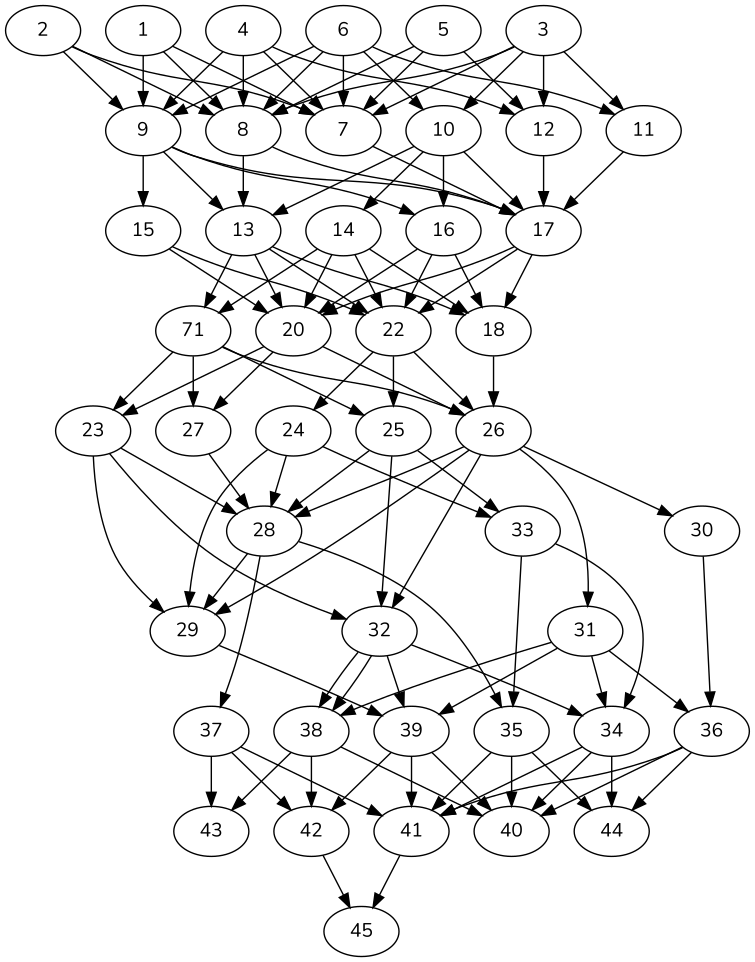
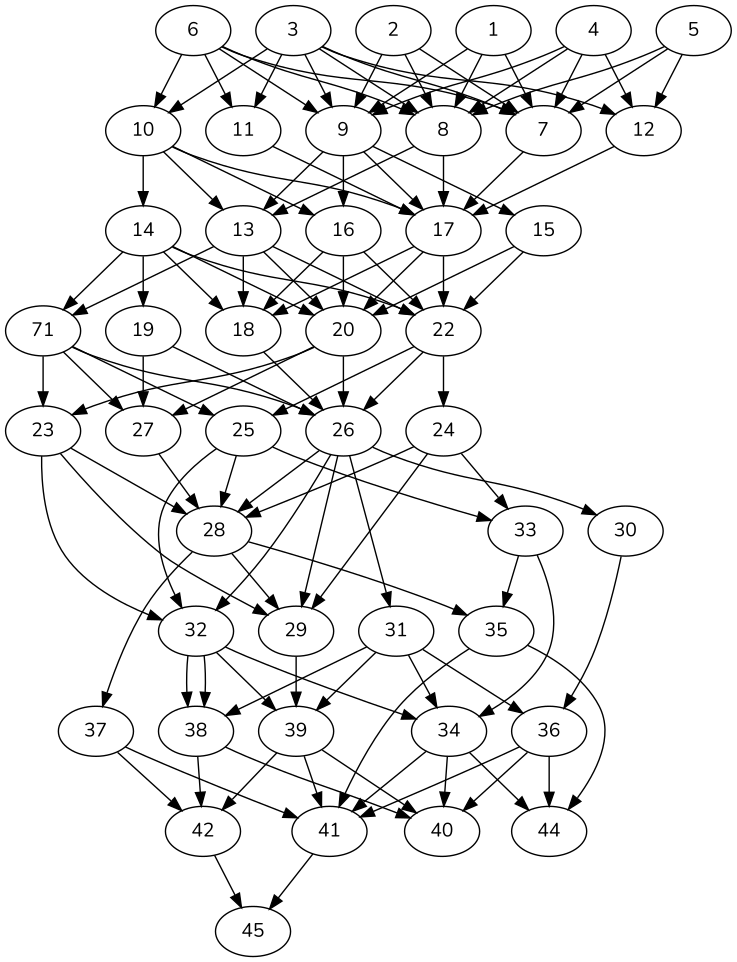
  digraph {
    fontname=Nunito
    node [alpha=0.13 fontname=Nunito]
    edge [fontname=Nunito]
    1 [alpha=0.04 expect_size=15534080]
    7 [alpha=0.17 expect_size=34942976]
    8 [alpha=0.12 expect_size=6259712]
    9 [expect_size=29086720]
    17 [alpha=0.16 expect_size=36856832]
    13 [alpha=0.18 expect_size=7825408]
    15 [alpha=0.02 expect_size=15122432]
    16 [alpha=0.03 expect_size=46850048]
    18 [alpha=0.04 expect_size=30099456]
    20 [alpha=0.17 expect_size=42250240]
    22 [alpha=0.19 expect_size=20900864]
    n12 [alpha=0.05 expect_size=33135616 label=71]
    2 [expect_size=18330624]
    3 [alpha=0.19 expect_size=34784256]
    10 [alpha=0.16 expect_size=17741824]
    11 [alpha=0.15 expect_size=14095360]
    12 [alpha=0.09 expect_size=24009728]
    14 [alpha=0.01 expect_size=6152192]
+   19 [expect_size=12104704]
    4 [alpha=0.04 expect_size=32076800]
    5 [expect_size=38883328]
    6 [alpha=0.16 expect_size=35737600]
    26 [alpha=0.20 expect_size=45788160]
    27 [alpha=0.17 expect_size=52006912]
    23 [alpha=0.05 expect_size=42761216]
    25 [alpha=0.15 expect_size=41771008]
    24 [alpha=0.03 expect_size=38440960]
    28 [alpha=0.15 expect_size=43289600]
    29 [alpha=0.03 expect_size=52126720]
    32 [alpha=0.19 expect_size=40592384]
    30 [alpha=0.17 expect_size=35617792]
    31 [alpha=0.14 expect_size=28342272]
    33 [alpha=0.05 expect_size=38268928]
    35 [alpha=0.02 expect_size=10994688]
    37 [alpha=0.12 expect_size=46425088]
    39 [alpha=0.20 expect_size=29505536]
    38 [alpha=0.05 expect_size=40415232]
    34 [alpha=0.11 expect_size=50915328]
    36 [alpha=0.11 expect_size=46518272]
    40 [alpha=0.11 expect_size=37539840]
    41 [expect_size=29832192]
    44 [alpha=0.07 expect_size=24260608]
    42 [alpha=0.03 expect_size=15236096]
-   43 [alpha=0.08 expect_size=12517376]
    45 [alpha=0.02 expect_size=51374080]
    1 -> 7
    1 -> 8
    1 -> 9
    7 -> 17
    8 -> 17
    8 -> 13
    9 -> 17
    9 -> 13
    9 -> 15
    9 -> 16
    17 -> 18
    17 -> 20
    17 -> 22
    13 -> 18
    13 -> 20
    13 -> 22
    13 -> n12
    15 -> 20
    15 -> 22
    16 -> 18
    16 -> 20
    16 -> 22
    18 -> 26
    20 -> 26
    20 -> 27
    20 -> 23
    22 -> 26
    22 -> 25
    22 -> 24
    n12 -> 26
    n12 -> 27
    n12 -> 23
    n12 -> 25
    2 -> 7
    2 -> 8
    2 -> 9
    3 -> 7
    3 -> 8
+   3 -> 9
    3 -> 10
    3 -> 11
    3 -> 12
    10 -> 17
    10 -> 13
    10 -> 16
    10 -> 14
    11 -> 17
    12 -> 17
    14 -> 18
    14 -> 20
    14 -> 22
    14 -> n12
+   14 -> 19
+   19 -> 26
+   19 -> 27
    4 -> 7
    4 -> 8
    4 -> 9
    4 -> 12
    5 -> 7
    5 -> 8
    5 -> 12
    6 -> 7
    6 -> 8
    6 -> 9
    6 -> 10
    6 -> 11
    26 -> 28
    26 -> 29
    26 -> 32
    26 -> 30
    26 -> 31
    27 -> 28
    23 -> 28
    23 -> 29
    23 -> 32
    25 -> 28
    25 -> 32
    25 -> 33
    24 -> 28
    24 -> 29
    24 -> 33
    28 -> 29
    28 -> 35
    28 -> 37
    29 -> 39
    32 -> 39
    32 -> 38
    32 -> 38
    32 -> 34
    30 -> 36
    31 -> 39
    31 -> 38
    31 -> 34
    31 -> 36
    33 -> 35
    33 -> 34
-   35 -> 40
    35 -> 41
    35 -> 44
    37 -> 41
    37 -> 42
-   37 -> 43
    39 -> 40
    39 -> 41
    39 -> 42
    38 -> 40
    38 -> 42
-   38 -> 43
    34 -> 40
    34 -> 41
    34 -> 44
    36 -> 40
    36 -> 41
    36 -> 44
    41 -> 45
    42 -> 45
  }
